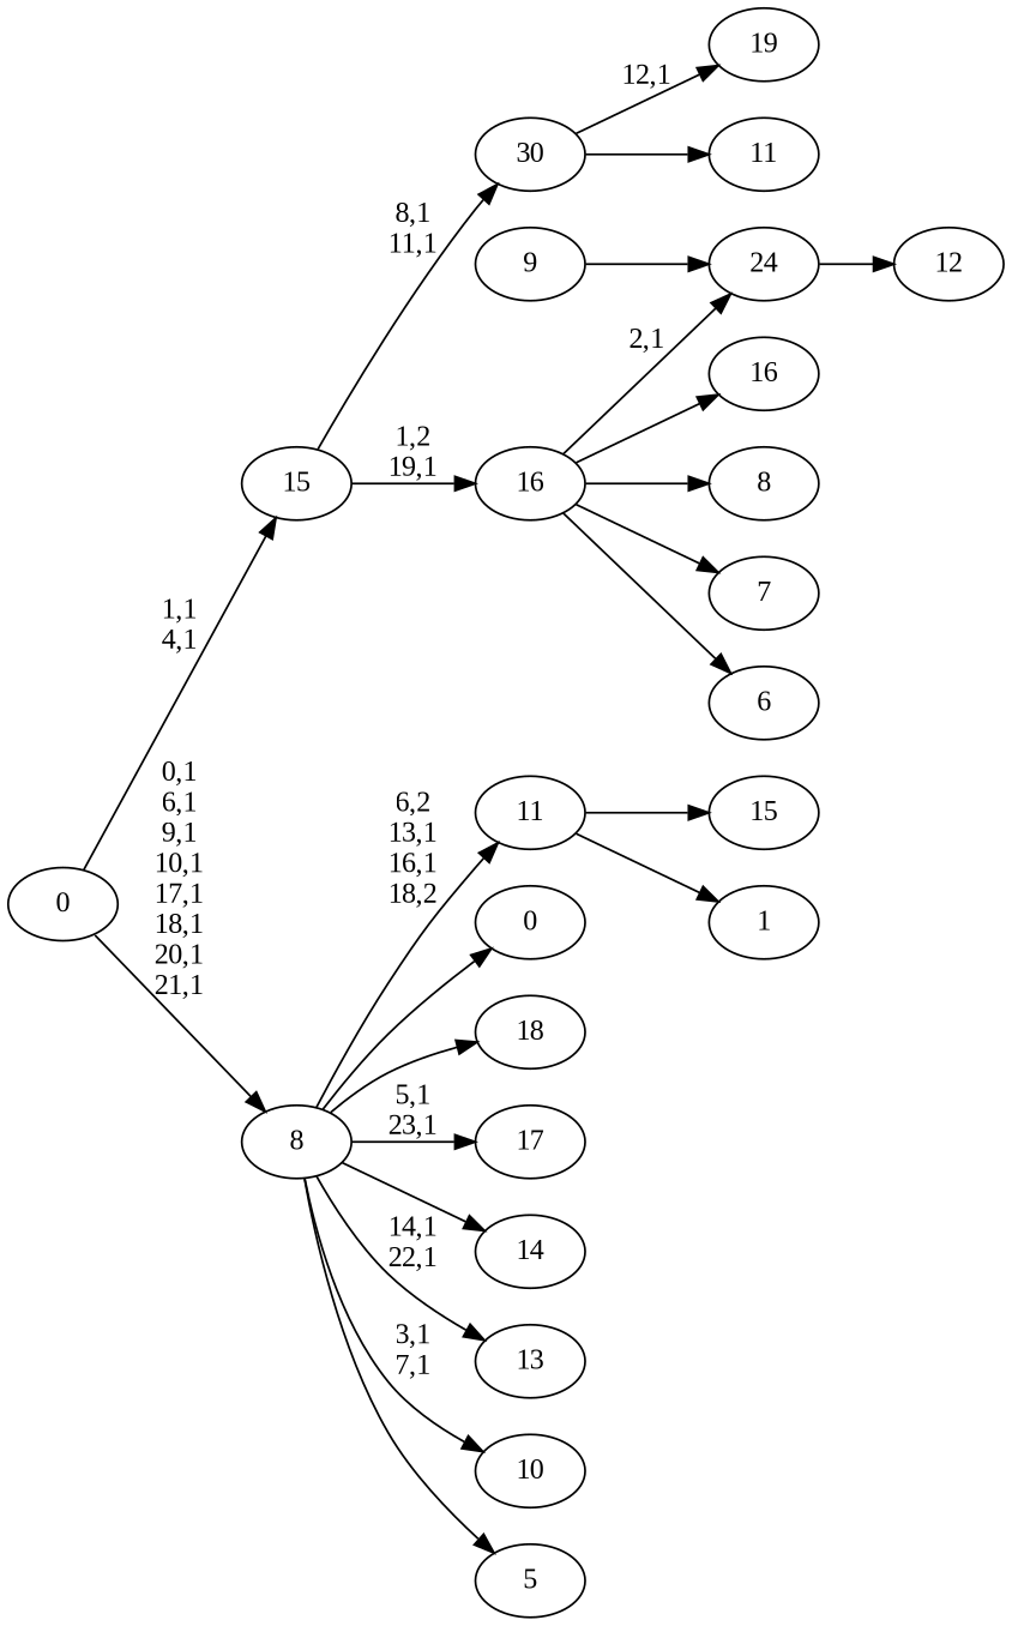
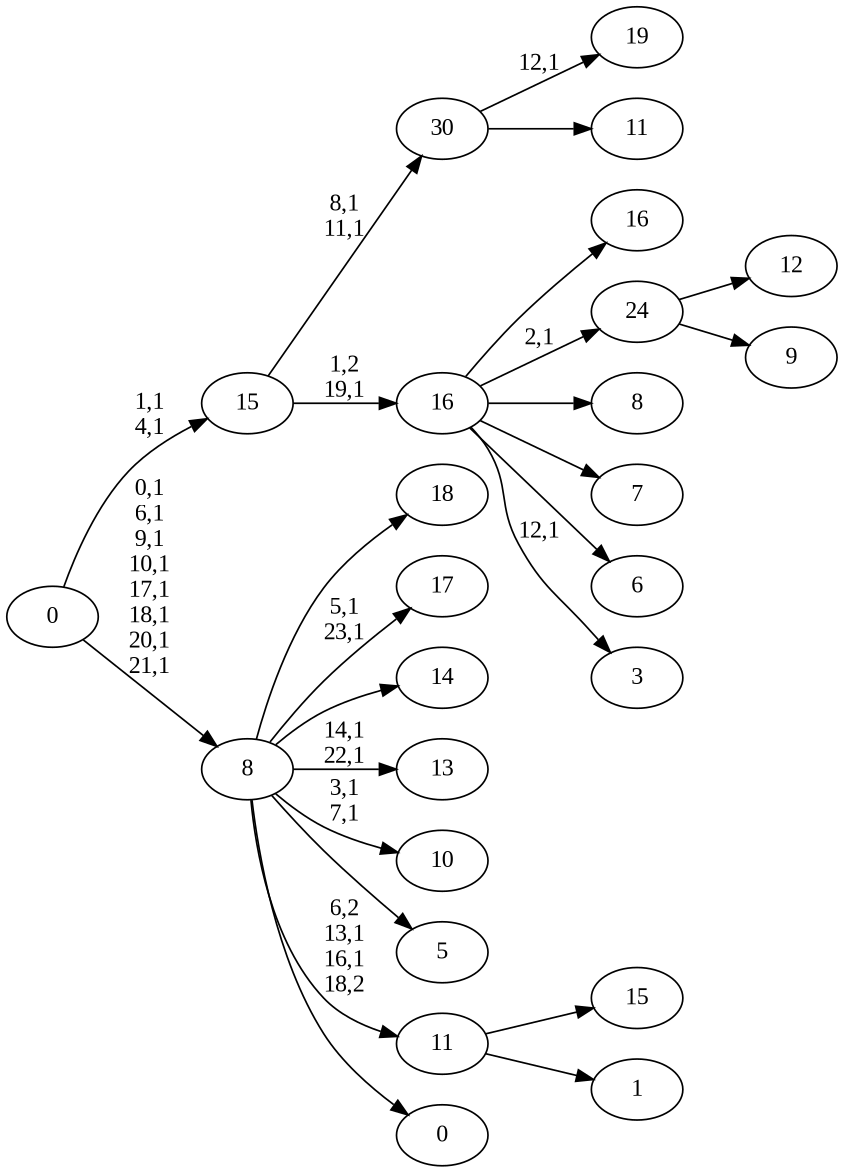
  digraph {
    fontname="Liberation Serif"
    rankdir=LR
    node [fontname="Liberation Serif"]
    edge [fontname="Liberation Serif"]
    n1 [label=19]
    n2 [label=18]
    n3 [label=17]
    n4 [label=16]
    n5 [label=15]
    n6 [label=14]
    n7 [label=13]
    n8 [label=12]
    n9 [label=11]
    30
    n11 [label=10]
    n12 [label=9]
    24
    n14 [label=8]
    n15 [label=7]
    n16 [label=6]
    n17 [label=5]
+   n18 [label=3]
    16
    15
    n21 [label=1]
    11
    n23 [label=0]
    8
    0
    30 -> n1 [label="12,1"]
    30 -> n9
    24 -> n8
-   n12 -> 24
+   24 -> n12
    16 -> n4
    16 -> 24 [label="2,1"]
    16 -> n14
    16 -> n15
    16 -> n16
+   16 -> n18 [label="12,1"]
    15 -> 30 [label="8,1\n11,1"]
    15 -> 16 [label="1,2\n19,1"]
    11 -> n5
    11 -> n21
    8 -> n2
    8 -> n3 [label="5,1\n23,1"]
    8 -> n6
    8 -> n7 [label="14,1\n22,1"]
    8 -> n11 [label="3,1\n7,1"]
    8 -> n17
    8 -> 11 [label="6,2\n13,1\n16,1\n18,2"]
    8 -> n23
    0 -> 15 [label="1,1\n4,1"]
    0 -> 8 [label="0,1\n6,1\n9,1\n10,1\n17,1\n18,1\n20,1\n21,1"]
  }
